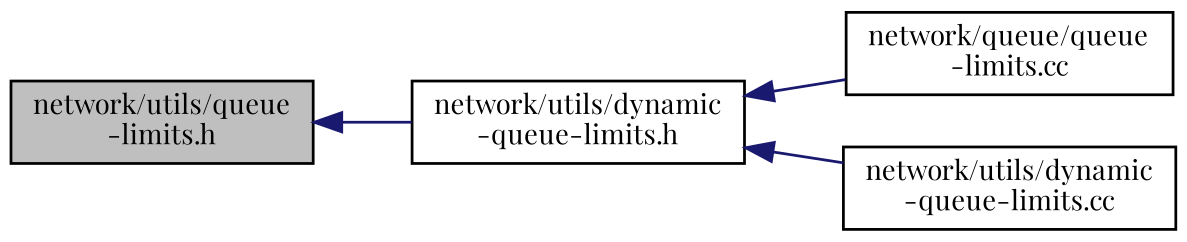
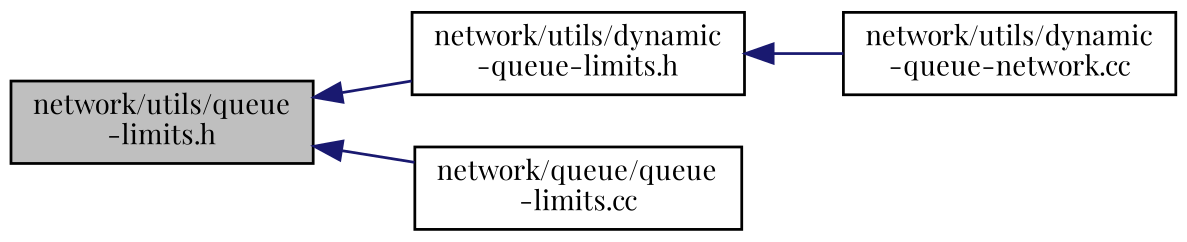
  digraph {
    fontname="Playfair Display"
    rankdir=LR
    node [color=black fillcolor=white fontname="Playfair Display" fontsize=10 shape=record style=filled]
    edge [color=midnightblue dir=back fontname="Playfair Display" fontsize=10 labelfontname=Helvetica labelfontsize=10 style=solid]
    n1 [fillcolor=grey75 fontcolor=black height=0.2 label="network/utils/queue\l-limits.h" width=0.4]
    n2 [height=0.2 label="network/utils/dynamic\l-queue-limits.h" width=0.4]
    n3 [height=0.2 label="network/queue/queue\l-limits.cc" width=0.4]
-   n4 [height=0.2 label="network/utils/dynamic\l-queue-limits.cc" width=0.4]
+   n4 [height=0.2 label="network/utils/dynamic\l-queue-network.cc" width=0.4]
    n1 -> n2
-   n2 -> n3
+   n1 -> n3
    n2 -> n4
  }
